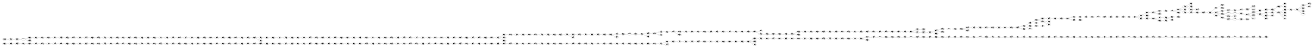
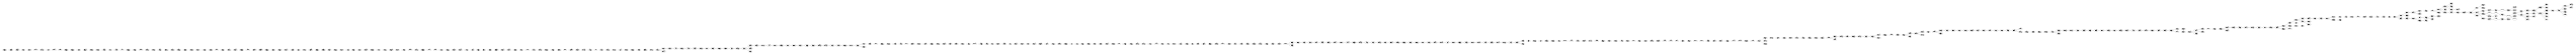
  graph {
    rankdir=LR
    n_0
    n_156
    n_136
    n_448
    n_2
    n_28
    n_86
    n_158
    n_3
    n_220
    n_429
    n_6
    n_4
    n_485
    n_337
    n_98
    n_343
    n_5
    n_30
    n_102
    n_334
    n_201
    n_330
    n_431
    n_134
    n_160
    n_21
    n_7
    n_461
    n_248
    n_128
    n_8
    n_29
    n_341
    n_323
    n_9
    n_107
    n_266
    n_422
    n_35
    n_428
    n_63
    n_463
    n_276
    n_491
    n_10
    n_426
    n_349
    n_162
    n_368
    n_11
    n_229
    n_260
    n_319
    n_12
    n_492
    n_47
    n_363
    n_13
    n_324
    n_296
    n_256
    n_14
    n_327
    n_182
    n_117
    n_15
    n_150
    n_16
    n_101
    n_418
    n_403
    n_17
    n_38
    n_222
    n_498
    n_18
    n_48
    n_19
    n_167
    n_80
    n_452
    n_20
    n_194
    n_90
    n_352
    n_184
    n_339
    n_274
    n_22
    n_78
    n_272
    n_264
    n_25
    n_58
    n_281
    n_489
    n_26
    n_100
    n_444
    n_475
    n_27
    n_280
    n_376
    n_51
    n_405
    n_417
    n_180
    n_31
    n_230
    n_359
    n_224
    n_32
    n_432
    n_121
    n_187
    n_393
    n_34
    n_65
    n_36
    n_114
    n_238
    n_169
    n_212
    n_259
    n_39
    n_171
    n_236
    n_228
    n_40
    n_282
    n_148
    n_484
    n_41
    n_347
    n_284
    n_244
    n_356
    n_42
    n_139
    n_423
    n_435
    n_43
    n_115
    n_477
    n_209
    n_44
    n_271
    n_396
    n_172
    n_45
    n_46
    n_60
    n_414
    n_151
    n_91
    n_163
    n_400
    n_275
    n_374
    n_308
    n_52
    n_466
    n_387
    n_390
    n_293
    n_23
    n_53
    n_239
    n_211
    n_483
    n_54
    n_131
    n_55
    n_348
    n_438
    n_295
    n_442
    n_56
    n_104
    n_455
    n_93
    n_57
    n_263
    n_87
    n_453
    n_255
    n_59
    n_132
    n_81
    n_237
    n_410
    n_249
    n_188
    n_301
    n_316
    n_61
    n_226
    n_329
    n_62
    n_176
    n_394
    n_258
    n_64
    n_215
    n_283
    n_175
    n_66
    n_480
    n_103
    n_320
    n_433
    n_199
    n_143
    n_79
    n_67
    n_345
    n_234
    n_481
    n_68
    n_499
    n_33
    n_190
    n_154
    n_173
    n_69
    n_288
    n_221
    n_70
    n_299
    n_430
    n_145
    n_71
    n_157
    n_268
    n_300
    n_72
    n_105
    n_497
    n_109
    n_73
    n_74
    n_130
    n_174
    n_290
    n_292
    n_177
    n_75
    n_372
    n_97
    n_439
    n_76
    n_310
    n_140
    n_413
    n_77
    n_138
    n_153
    n_129
    n_379
    n_135
    n_297
    n_94
    n_416
    n_82
    n_494
    n_125
    n_357
    n_113
    n_83
    n_247
    n_84
    n_270
    n_335
    n_425
    n_85
    n_309
    n_383
    n_214
    n_262
    n_285
    n_89
    n_291
    n_278
    n_332
    n_227
    n_421
    n_469
    n_92
    n_305
    n_473
    n_375
    n_95
    n_231
    n_96
    n_346
    n_404
    n_99
    n_218
    n_386
    n_340
    n_159
    n_233
    n_217
    n_434
    n_106
    n_464
    n_216
    n_242
    n_108
    n_370
    n_223
    n_200
    n_110
    n_328
    n_127
    n_351
    n_111
    n_496
    n_241
    n_204
    n_112
    n_126
    n_269
    n_210
    n_307
    n_342
    n_116
    n_118
    n_120
    n_240
    n_198
    n_395
    n_265
    n_122
    n_419
    n_478
    n_355
    n_123
    n_445
    n_124
    n_366
    n_479
    n_450
    n_245
    n_468
    n_141
    n_254
    n_133
    n_181
    n_37
    n_476
    n_161
    n_137
    n_243
+   n_446
    n_246
    n_331
    n_142
    n_409
    n_362
    n_371
    n_144
    n_149
    n_325
    n_191
    n_462
    n_146
    n_289
    n_88
    n_147
    n_235
    n_407
    n_164
    n_152
    n_311
    n_232
    n_225
    n_155
    n_406
    n_385
    n_358
    n_205
    n_441
    n_411
    n_408
    n_267
    n_472
    n_315
    n_165
    n_317
    n_166
    n_168
    n_192
    n_253
    n_170
    n_252
    n_459
    n_261
    n_196
    n_202
    n_377
    n_365
    n_354
    n_279
    n_398
    n_178
    n_392
    n_179
    n_303
    n_457
    n_183
    n_208
    n_185
    n_487
    n_420
    n_189
    n_321
    n_193
    n_197
    n_465
    n_186
    n_412
    n_482
    n_436
    n_460
    n_382
    n_203
    n_336
    n_273
    n_380
    n_389
    n_206
    n_304
    n_207
    n_474
    n_350
    n_493
    n_427
    n_437
    n_213
    n_456
    n_312
    n_401
    n_488
    n_294
    n_277
    n_458
    n_306
    n_344
    n_219
    n_399
    n_338
    n_378
    n_449
    n_424
    n_322
    n_384
    n_353
    n_391
    n_440
    n_195
    n_250
    n_326
    n_251
    n_286
    n_24
    n_257
    n_402
    n_388
    n_447
    n_119
    n_50
    n_287
    n_486
    n_298
    n_454
    n_302
    n_313
    n_364
    n_490
    n_373
    n_49
    n_314
    n_369
    n_318
    n_471
    n_333
    n_361
    n_360
    n_470
    n_1
    n_467
    n_415
    n_495
    n_443
    n_367
    n_381
    n_397
    n_451
    n_0 -- n_156
    n_156 -- n_136
    n_136 -- n_448
    n_448 -- n_476
    n_2 -- n_28
    n_28 -- n_86
    n_86 -- n_158
    n_158 -- n_51
    n_3 -- n_220
    n_220 -- n_429
    n_429 -- n_6
    n_6 -- n_134
    n_4 -- n_485
    n_485 -- n_337
    n_485 -- n_98
    n_337 -- n_343
    n_5 -- n_30
    n_30 -- n_102
    n_30 -- n_334
    n_102 -- n_201
    n_102 -- n_330
    n_334 -- n_431
    n_201 -- n_417
    n_431 -- n_180
    n_134 -- n_160
    n_160 -- n_21
    n_21 -- n_184
    n_7 -- n_461
    n_461 -- n_248
    n_248 -- n_128
    n_128 -- n_64
    n_8 -- n_29
    n_29 -- n_341
    n_341 -- n_323
    n_323 -- n_405
    n_9 -- n_107
    n_9 -- n_266
    n_107 -- n_422
    n_107 -- n_35
    n_107 -- n_428
    n_422 -- n_63
    n_422 -- n_463
    n_422 -- n_276
    n_428 -- n_491
    n_276 -- n_119
    n_491 -- n_85
    n_10 -- n_426
    n_426 -- n_349
    n_349 -- n_162
    n_349 -- n_368
    n_162 -- n_59
    n_162 -- n_133
    n_162 -- n_411
    n_11 -- n_229
    n_229 -- n_260
    n_260 -- n_319
    n_319 -- n_353
    n_12 -- n_492
    n_492 -- n_47
    n_47 -- n_363
    n_363 -- n_163
    n_13 -- n_324
    n_324 -- n_296
    n_296 -- n_256
    n_256 -- n_251
    n_14 -- n_327
    n_327 -- n_182
    n_182 -- n_117
    n_117 -- n_111
    n_15 -- n_150
    n_16 -- n_101
    n_101 -- n_418
    n_418 -- n_403
    n_403 -- n_233
    n_17 -- n_38
    n_38 -- n_222
    n_222 -- n_498
    n_498 -- n_259
    n_18 -- n_48
    n_19 -- n_167
    n_167 -- n_80
    n_80 -- n_452
    n_452 -- n_297
    n_20 -- n_194
    n_194 -- n_90
    n_90 -- n_352
    n_352 -- n_332
    n_184 -- n_339
    n_339 -- n_274
    n_274 -- n_168
    n_22 -- n_78
    n_78 -- n_272
    n_272 -- n_264
    n_264 -- n_135
    n_25 -- n_58
    n_58 -- n_281
    n_281 -- n_489
    n_489 -- n_255
    n_26 -- n_100
    n_100 -- n_444
    n_444 -- n_475
    n_475 -- n_159
    n_27 -- n_280
    n_27 -- n_376
    n_51 -- n_275
    n_405 -- n_471
    n_417 -- n_217
    n_417 -- n_434
    n_180 -- n_4
    n_180 -- n_303
    n_31 -- n_230
    n_230 -- n_359
    n_359 -- n_224
    n_224 -- n_424
    n_32 -- n_432
    n_432 -- n_121
    n_121 -- n_187
    n_121 -- n_393
    n_187 -- n_73
    n_393 -- n_265
    n_34 -- n_65
    n_65 -- n_31
    n_36 -- n_114
    n_114 -- n_238
    n_238 -- n_169
    n_238 -- n_212
    n_259 -- n_449
    n_39 -- n_171
    n_171 -- n_236
    n_236 -- n_228
    n_228 -- n_196
    n_40 -- n_282
    n_282 -- n_148
    n_148 -- n_484
    n_484 -- n_235
    n_41 -- n_347
    n_347 -- n_284
    n_284 -- n_244
    n_284 -- n_356
    n_244 -- n_193
    n_244 -- n_195
    n_42 -- n_139
    n_139 -- n_423
    n_423 -- n_435
+   n_435 -- n_446
    n_43 -- n_115
    n_115 -- n_477
    n_477 -- n_209
    n_209 -- n_342
    n_44 -- n_271
    n_271 -- n_396
    n_396 -- n_172
    n_172 -- n_202
    n_45 -- n_11
    n_46 -- n_60
    n_46 -- n_414
    n_60 -- n_151
    n_151 -- n_91
    n_91 -- n_316
    n_163 -- n_400
    n_400 -- n_408
    n_275 -- n_374
    n_374 -- n_308
    n_308 -- n_0
    n_52 -- n_466
    n_466 -- n_387
    n_387 -- n_390
    n_387 -- n_293
    n_387 -- n_23
    n_390 -- n_451
    n_53 -- n_239
    n_239 -- n_211
    n_211 -- n_483
    n_483 -- n_67
    n_54 -- n_131
    n_131 -- n_19
    n_55 -- n_348
    n_348 -- n_438
    n_438 -- n_295
    n_438 -- n_442
    n_295 -- n_50
    n_295 -- n_287
    n_442 -- n_333
    n_442 -- n_360
    n_442 -- n_470
    n_442 -- n_1
    n_56 -- n_104
    n_104 -- n_455
    n_455 -- n_93
    n_93 -- n_3
    n_57 -- n_263
    n_263 -- n_87
    n_87 -- n_453
    n_453 -- n_285
    n_255 -- n_112
    n_59 -- n_132
    n_59 -- n_81
    n_132 -- n_237
    n_132 -- n_410
    n_237 -- n_249
    n_410 -- n_188
    n_410 -- n_301
    n_249 -- n_32
    n_316 -- n_421
    n_61 -- n_226
    n_226 -- n_329
    n_329 -- n_54
    n_62 -- n_176
    n_176 -- n_394
    n_394 -- n_258
    n_258 -- n_392
    n_64 -- n_215
    n_215 -- n_283
    n_283 -- n_175
    n_175 -- n_398
    n_66 -- n_480
    n_480 -- n_103
    n_480 -- n_320
    n_480 -- n_433
    n_480 -- n_199
    n_103 -- n_143
    n_103 -- n_79
    n_67 -- n_345
    n_345 -- n_234
    n_234 -- n_481
    n_481 -- n_391
    n_68 -- n_499
    n_68 -- n_33
    n_499 -- n_190
    n_190 -- n_154
    n_190 -- n_173
    n_154 -- n_82
    n_69 -- n_288
    n_288 -- n_221
    n_221 -- n_25
    n_70 -- n_299
    n_299 -- n_430
    n_430 -- n_145
    n_145 -- n_462
    n_71 -- n_157
    n_157 -- n_268
    n_268 -- n_300
    n_300 -- n_52
    n_72 -- n_105
    n_105 -- n_497
    n_497 -- n_109
    n_109 -- n_84
    n_73 -- n_43
    n_74 -- n_130
    n_130 -- n_174
    n_174 -- n_290
    n_174 -- n_292
    n_174 -- n_177
    n_290 -- n_55
    n_290 -- n_254
    n_75 -- n_372
    n_372 -- n_97
    n_97 -- n_439
    n_439 -- n_346
    n_76 -- n_310
    n_310 -- n_140
    n_140 -- n_413
    n_413 -- n_20
    n_77 -- n_138
    n_138 -- n_153
    n_153 -- n_129
    n_153 -- n_379
    n_129 -- n_245
    n_135 -- n_8
    n_297 -- n_94
    n_297 -- n_416
    n_416 -- n_486
    n_82 -- n_494
    n_494 -- n_125
    n_494 -- n_357
    n_125 -- n_113
    n_113 -- n_307
    n_83 -- n_247
    n_247 -- n_36
    n_84 -- n_270
    n_270 -- n_335
    n_335 -- n_425
    n_425 -- n_120
    n_85 -- n_309
    n_309 -- n_383
    n_383 -- n_27
    n_383 -- n_214
    n_383 -- n_262
    n_214 -- n_83
    n_214 -- n_456
    n_214 -- n_312
    n_285 -- n_26
    n_89 -- n_291
    n_291 -- n_278
    n_278 -- n_56
    n_332 -- n_227
    n_227 -- n_384
    n_421 -- n_469
    n_469 -- n_318
    n_92 -- n_305
    n_305 -- n_473
    n_473 -- n_375
    n_375 -- n_165
    n_95 -- n_231
    n_231 -- n_17
    n_96 -- n_57
    n_346 -- n_404
    n_404 -- n_207
    n_99 -- n_218
    n_218 -- n_386
    n_386 -- n_340
    n_340 -- n_344
    n_159 -- n_142
    n_233 -- n_183
    n_217 -- n_460
    n_106 -- n_464
    n_464 -- n_216
    n_216 -- n_242
    n_242 -- n_458
    n_108 -- n_370
    n_370 -- n_223
    n_223 -- n_200
    n_200 -- n_412
    n_110 -- n_328
    n_328 -- n_127
    n_328 -- n_351
    n_127 -- n_39
    n_111 -- n_496
    n_496 -- n_241
    n_241 -- n_204
    n_204 -- n_336
    n_112 -- n_126
    n_126 -- n_269
    n_269 -- n_210
    n_210 -- n_122
    n_307 -- n_61
    n_342 -- n_427
    n_116 -- n_34
    n_118 -- n_44
    n_120 -- n_240
    n_240 -- n_198
    n_198 -- n_395
    n_395 -- n_179
    n_122 -- n_419
    n_419 -- n_478
    n_478 -- n_355
    n_355 -- n_147
    n_123 -- n_445
    n_445 -- n_12
    n_124 -- n_366
    n_366 -- n_479
    n_479 -- n_450
    n_450 -- n_68
    n_245 -- n_468
    n_468 -- n_141
    n_141 -- n_246
    n_254 -- n_18
    n_254 -- n_354
    n_254 -- n_279
    n_133 -- n_181
    n_181 -- n_37
    n_476 -- n_161
    n_161 -- n_441
    n_137 -- n_243
    n_243 -- n_13
+   n_446 -- n_185
    n_246 -- n_331
    n_331 -- n_10
    n_142 -- n_409
    n_409 -- n_362
    n_362 -- n_371
    n_371 -- n_213
    n_144 -- n_149
    n_149 -- n_325
    n_325 -- n_191
    n_191 -- n_164
    n_462 -- n_7
    n_146 -- n_289
    n_289 -- n_96
    n_289 -- n_88
    n_147 -- n_99
    n_235 -- n_407
    n_407 -- n_219
    n_164 -- n_267
    n_164 -- n_472
    n_164 -- n_315
    n_152 -- n_311
    n_311 -- n_232
    n_232 -- n_225
    n_225 -- n_40
    n_155 -- n_406
    n_406 -- n_385
    n_406 -- n_358
    n_385 -- n_205
    n_205 -- n_273
    n_441 -- n_22
    n_408 -- n_106
    n_267 -- n_108
    n_165 -- n_124
    n_165 -- n_317
    n_166 -- n_146
    n_168 -- n_192
    n_192 -- n_253
    n_253 -- n_2
    n_170 -- n_252
    n_170 -- n_459
    n_252 -- n_261
    n_261 -- n_75
    n_196 -- n_45
    n_202 -- n_377
    n_377 -- n_365
    n_365 -- n_382
    n_354 -- n_24
    n_398 -- n_178
    n_178 -- n_46
    n_392 -- n_69
    n_179 -- n_166
    n_303 -- n_457
    n_183 -- n_208
    n_208 -- n_70
    n_185 -- n_487
    n_487 -- n_420
    n_420 -- n_170
    n_189 -- n_321
    n_321 -- n_15
    n_321 -- n_41
    n_193 -- n_77
    n_197 -- n_465
    n_465 -- n_186
    n_412 -- n_482
    n_482 -- n_436
    n_436 -- n_313
    n_460 -- n_9
    n_382 -- n_495
    n_203 -- n_123
    n_336 -- n_144
    n_273 -- n_380
    n_380 -- n_389
    n_389 -- n_53
    n_206 -- n_304
    n_304 -- n_89
    n_207 -- n_474
    n_474 -- n_350
    n_350 -- n_493
    n_493 -- n_467
    n_427 -- n_437
    n_437 -- n_5
    n_213 -- n_95
    n_456 -- n_401
    n_456 -- n_488
    n_312 -- n_294
    n_401 -- n_74
    n_488 -- n_277
    n_294 -- n_197
    n_458 -- n_306
    n_306 -- n_152
    n_344 -- n_116
    n_219 -- n_399
    n_399 -- n_338
    n_338 -- n_378
    n_378 -- n_361
    n_449 -- n_447
    n_424 -- n_322
    n_322 -- n_16
    n_384 -- n_203
    n_353 -- n_206
    n_391 -- n_440
    n_440 -- n_381
    n_250 -- n_326
    n_326 -- n_155
    n_251 -- n_286
    n_286 -- n_72
    n_257 -- n_402
    n_402 -- n_388
    n_388 -- n_110
    n_447 -- n_14
    n_486 -- n_250
    n_298 -- n_454
    n_454 -- n_76
    n_302 -- n_42
    n_313 -- n_364
    n_364 -- n_490
    n_490 -- n_373
    n_490 -- n_49
    n_373 -- n_415
    n_314 -- n_369
    n_369 -- n_62
    n_318 -- n_71
    n_471 -- n_302
    n_333 -- n_66
    n_361 -- n_314
    n_467 -- n_137
    n_415 -- n_92
    n_495 -- n_443
    n_443 -- n_257
    n_367 -- n_298
    n_381 -- n_397
    n_397 -- n_189
    n_451 -- n_118
  }
